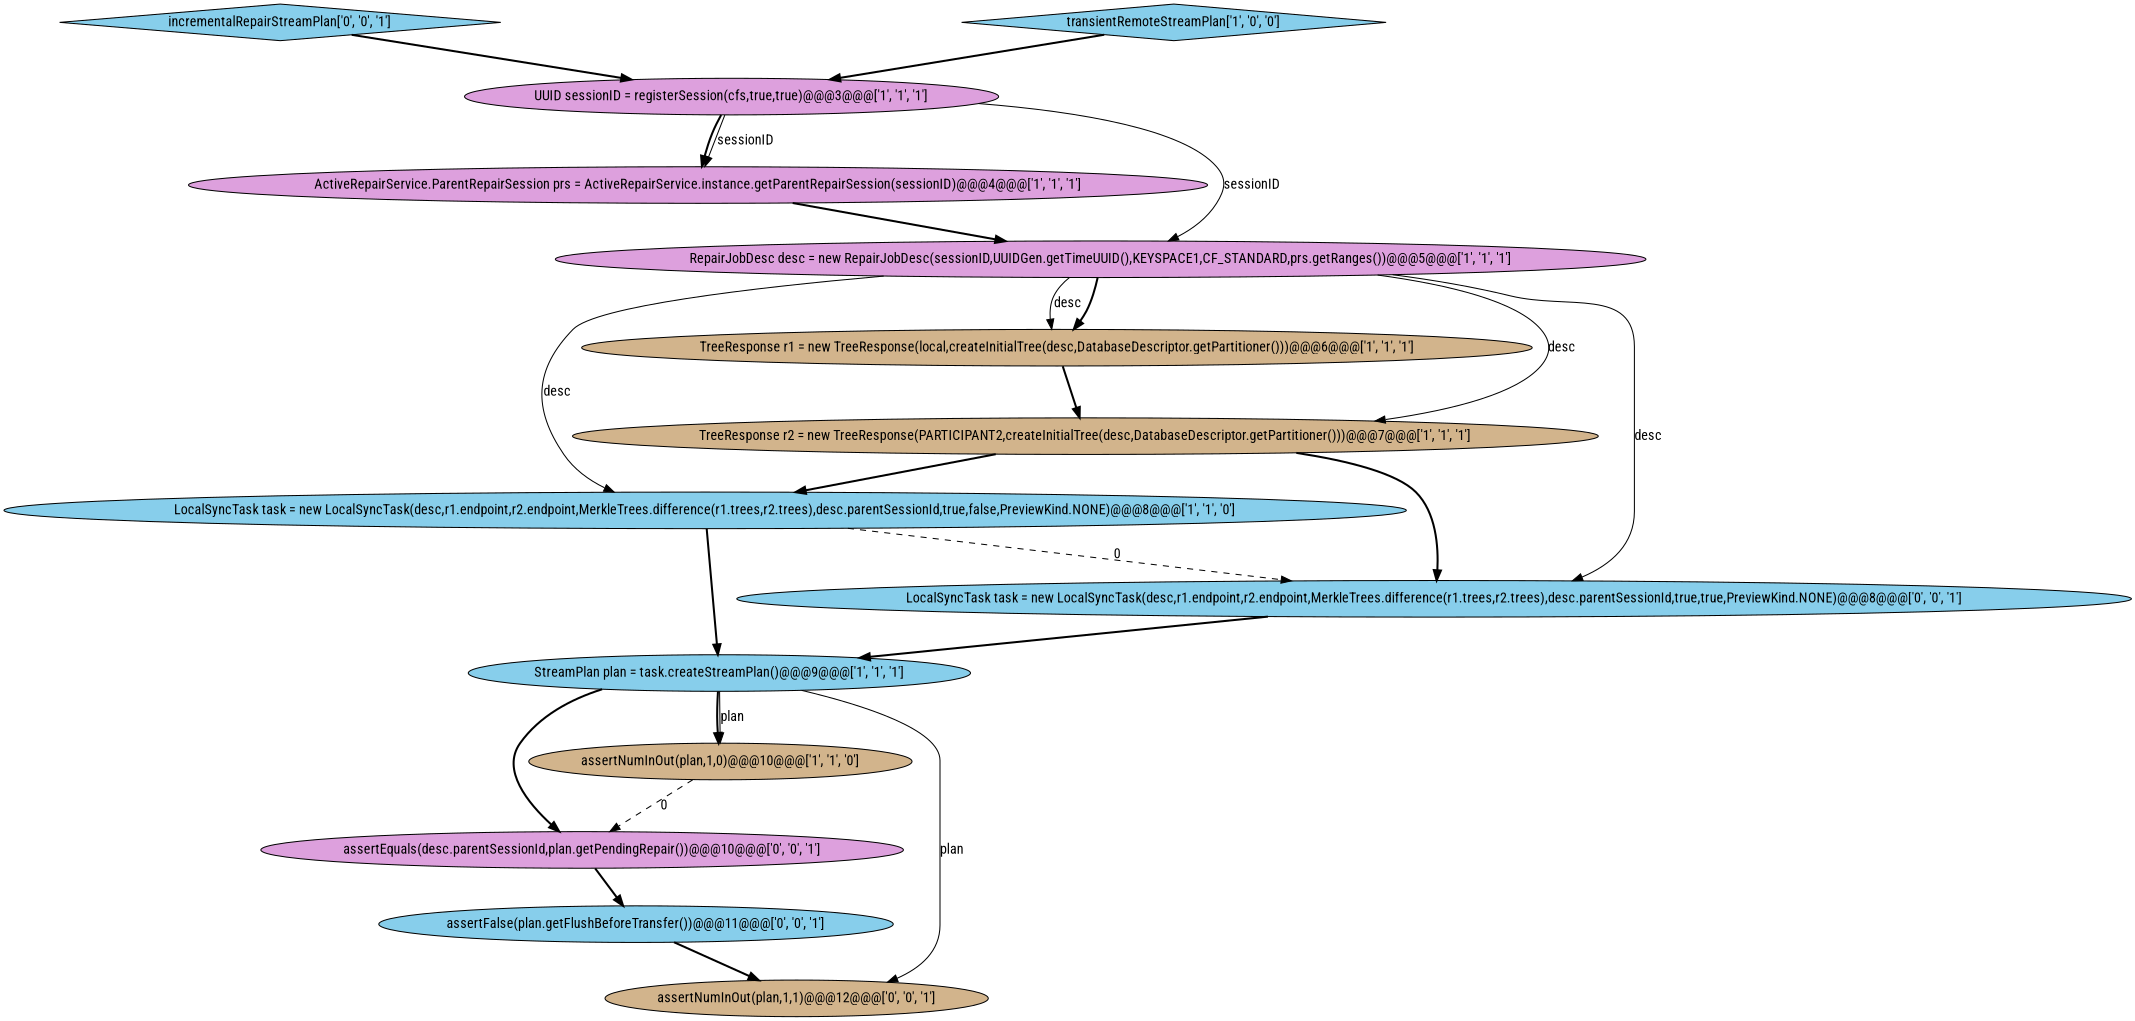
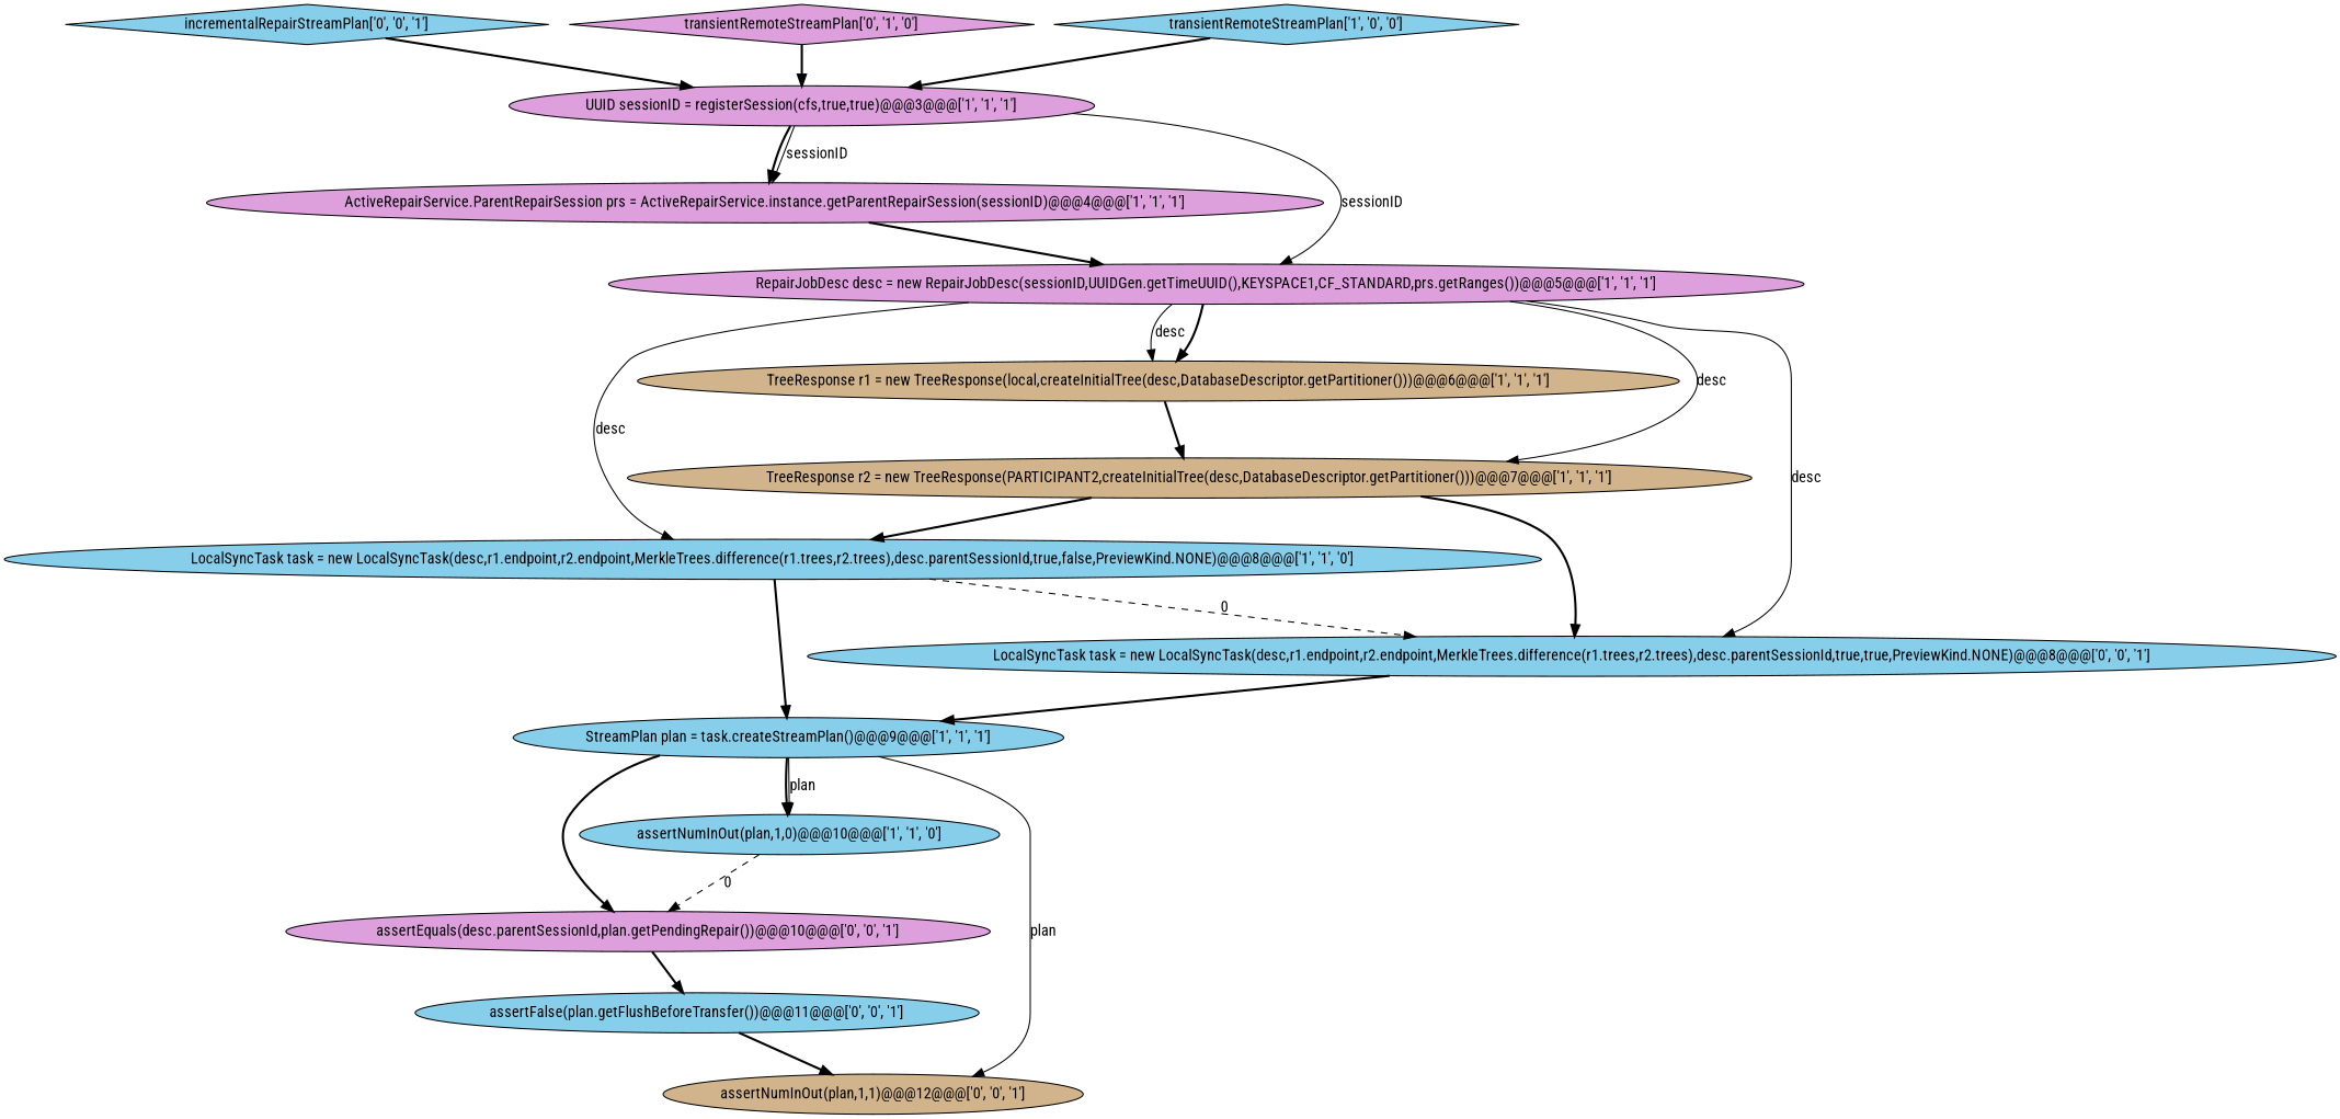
  digraph {
    fontname="Roboto Condensed"
    node [fillcolor=skyblue fontname="Roboto Condensed" shape=ellipse style=filled]
    edge [fontname="Roboto Condensed" style=bold]
    n1 [fillcolor=plum label="assertEquals(desc.parentSessionId,plan.getPendingRepair())@@@10@@@['0', '0', '1']"]
    n2 [label="assertFalse(plan.getFlushBeforeTransfer())@@@11@@@['0', '0', '1']"]
    n3 [fillcolor=tan label="assertNumInOut(plan,1,1)@@@12@@@['0', '0', '1']"]
    n4 [fillcolor=plum label="ActiveRepairService.ParentRepairSession prs = ActiveRepairService.instance.getParentRepairSession(sessionID)@@@4@@@['1', '1', '1']"]
    n5 [fillcolor=plum label="RepairJobDesc desc = new RepairJobDesc(sessionID,UUIDGen.getTimeUUID(),KEYSPACE1,CF_STANDARD,prs.getRanges())@@@5@@@['1', '1', '1']"]
    n6 [label="LocalSyncTask task = new LocalSyncTask(desc,r1.endpoint,r2.endpoint,MerkleTrees.difference(r1.trees,r2.trees),desc.parentSessionId,true,true,PreviewKind.NONE)@@@8@@@['0', '0', '1']"]
    n7 [fillcolor=tan label="TreeResponse r2 = new TreeResponse(PARTICIPANT2,createInitialTree(desc,DatabaseDescriptor.getPartitioner()))@@@7@@@['1', '1', '1']"]
    n8 [label="LocalSyncTask task = new LocalSyncTask(desc,r1.endpoint,r2.endpoint,MerkleTrees.difference(r1.trees,r2.trees),desc.parentSessionId,true,false,PreviewKind.NONE)@@@8@@@['1', '1', '0']"]
    n9 [fillcolor=tan label="TreeResponse r1 = new TreeResponse(local,createInitialTree(desc,DatabaseDescriptor.getPartitioner()))@@@6@@@['1', '1', '1']"]
    n10 [label="incrementalRepairStreamPlan['0', '0', '1']" shape=diamond]
    n11 [fillcolor=plum label="UUID sessionID = registerSession(cfs,true,true)@@@3@@@['1', '1', '1']"]
    n12 [label="StreamPlan plan = task.createStreamPlan()@@@9@@@['1', '1', '1']"]
-   n13 [fillcolor=tan label="assertNumInOut(plan,1,0)@@@10@@@['1', '1', '0']"]
+   n13 [label="assertNumInOut(plan,1,0)@@@10@@@['1', '1', '0']"]
+   n14 [fillcolor=plum label="transientRemoteStreamPlan['0', '1', '0']" shape=diamond]
    n15 [label="transientRemoteStreamPlan['1', '0', '0']" shape=diamond]
    n1 -> n2
    n2 -> n3
    n4 -> n5
    n5 -> n6 [label=desc style=solid]
    n5 -> n7 [label=desc style=solid]
    n5 -> n8 [label=desc style=solid]
    n5 -> n9
    n5 -> n9 [label=desc style=solid]
    n6 -> n12
    n7 -> n6
    n7 -> n8
    n8 -> n6 [label=0 style=dashed]
    n8 -> n12
    n9 -> n7
    n10 -> n11
    n11 -> n4 [label=sessionID style=solid]
    n11 -> n4
    n11 -> n5 [label=sessionID style=solid]
    n12 -> n1
    n12 -> n3 [label=plan style=solid]
    n12 -> n13 [label=plan style=solid]
    n12 -> n13
    n13 -> n1 [label=0 style=dashed]
+   n14 -> n11
    n15 -> n11
  }
